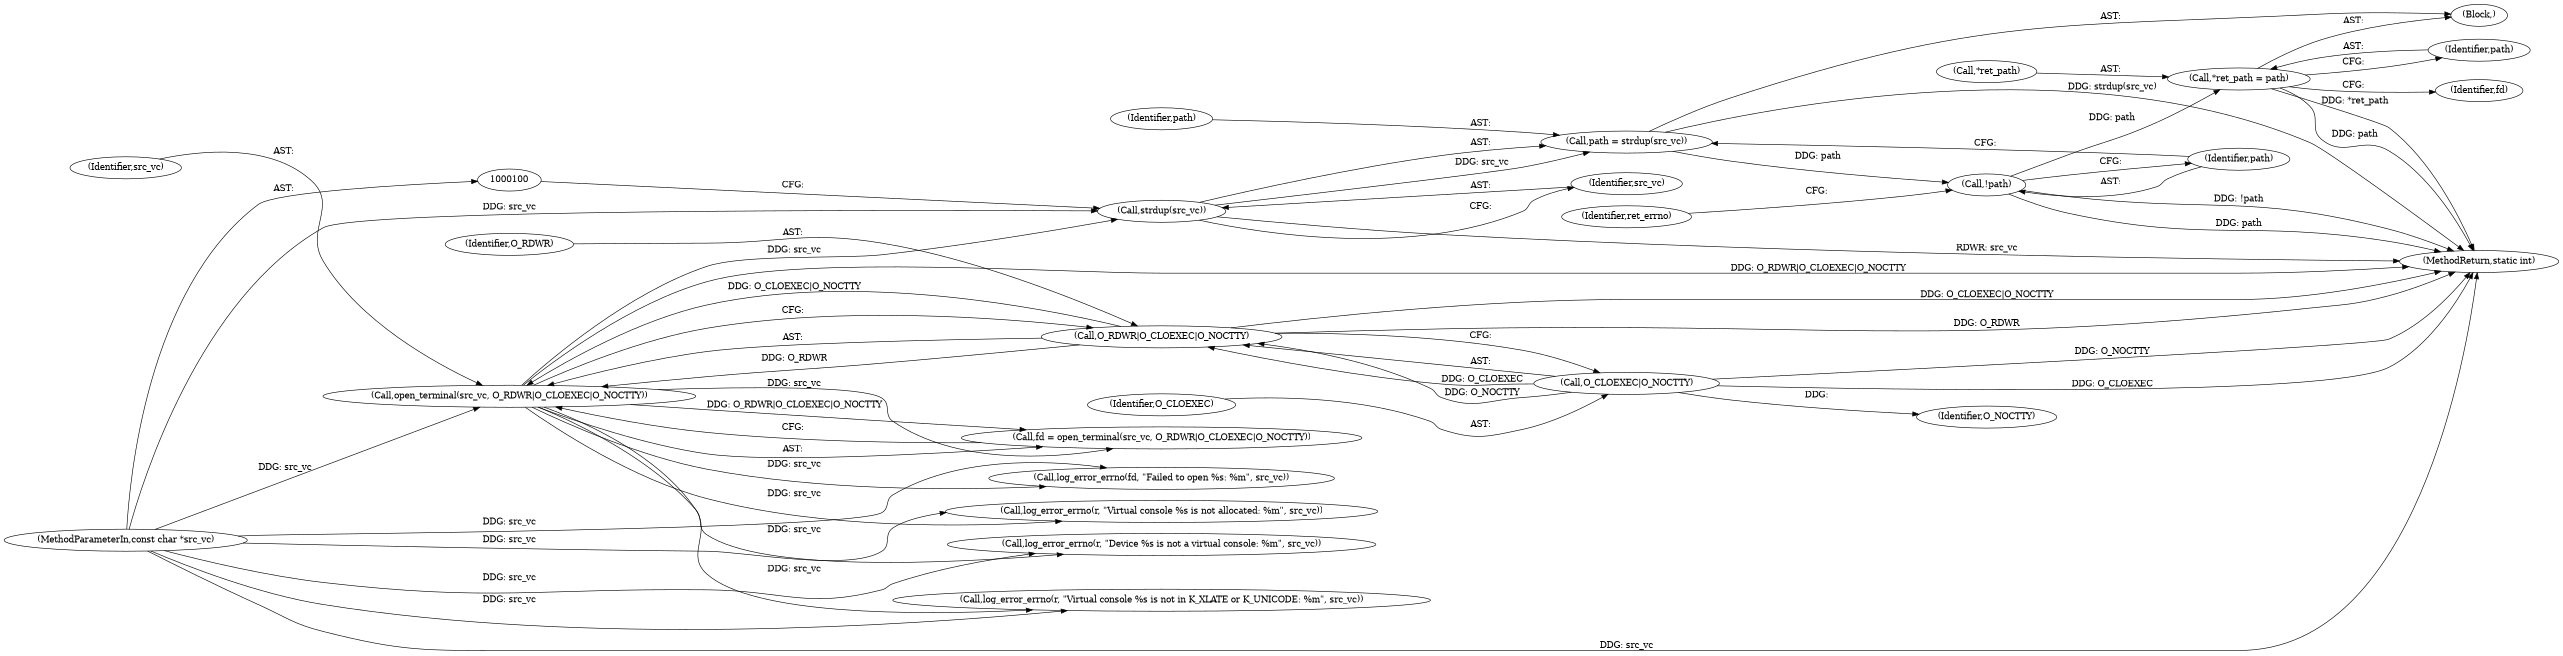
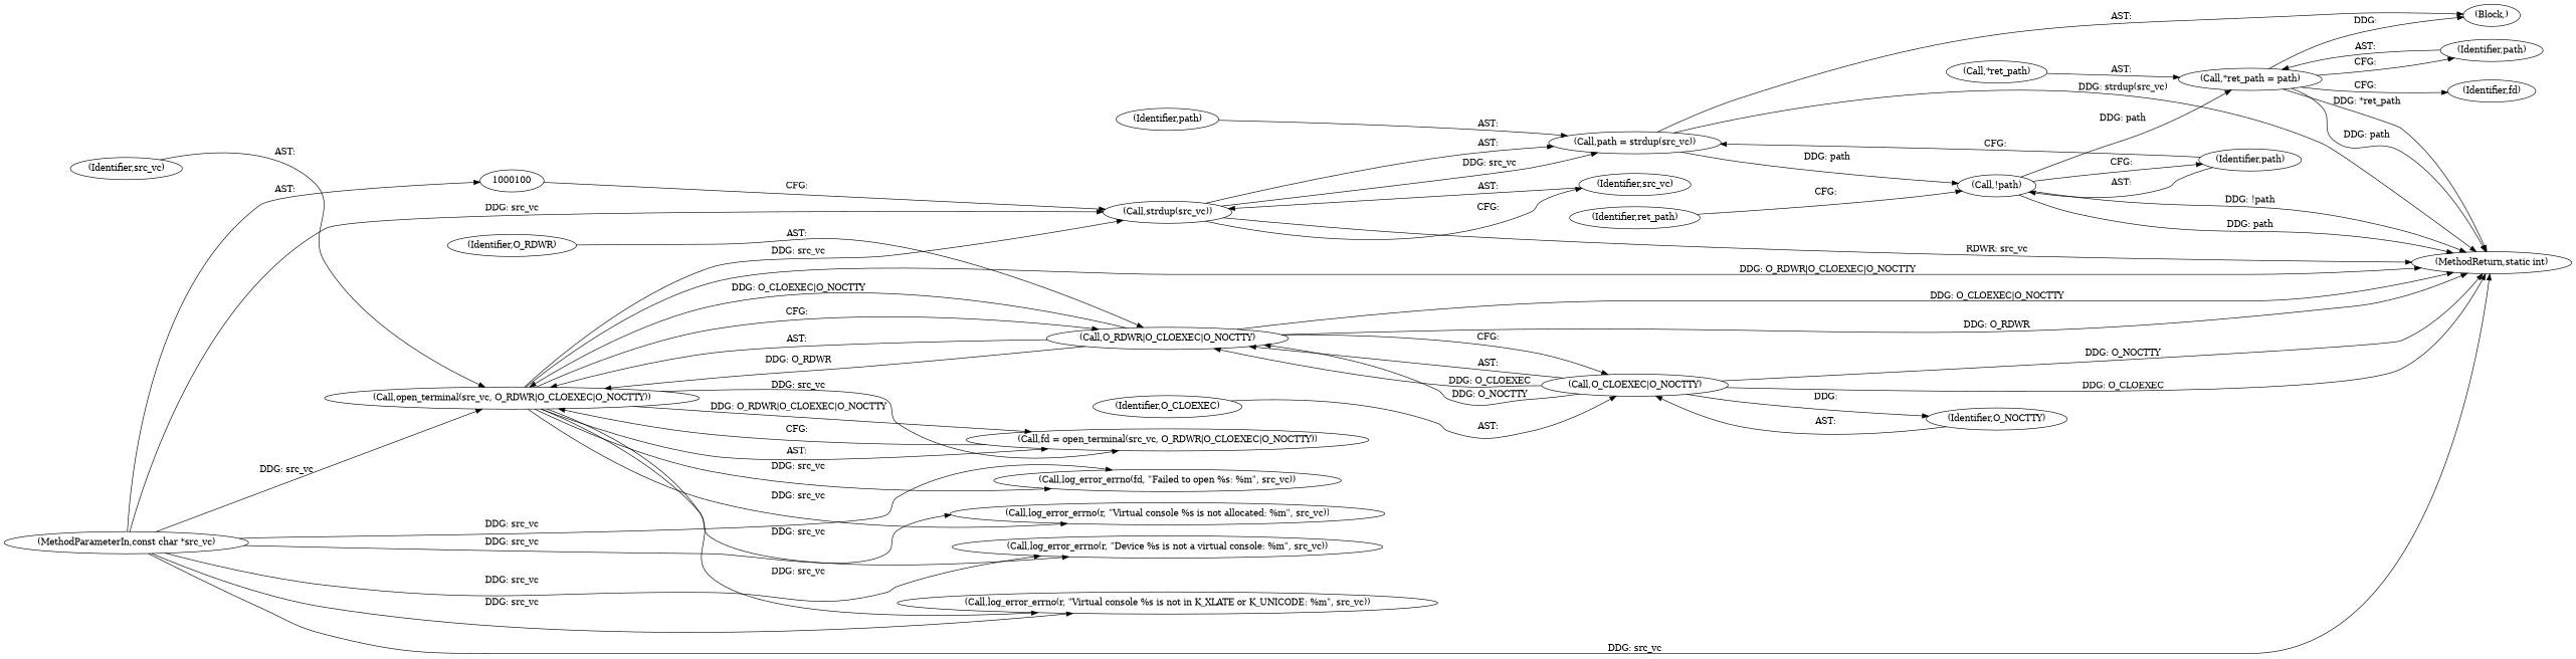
  digraph {
    rankdir=LR
    n1 [label="(Call,path = strdup(src_vc))"]
    n2 [label="(Call,!path)"]
    n3 [label="(MethodReturn,static int)"]
    n4 [label="(Block,)"]
    n5 [label="(Call,strdup(src_vc))"]
    n6 [label="(Identifier,src_vc)"]
    n7 [label="(Call,*ret_path = path)"]
    n8 [label="(Identifier,path)"]
    n9 [label="(Call,open_terminal(src_vc, O_RDWR|O_CLOEXEC|O_NOCTTY))"]
    n10 [label="(Call,O_RDWR|O_CLOEXEC|O_NOCTTY)"]
    n11 [label="(Call,log_error_errno(r, \"Virtual console %s is not allocated: %m\", src_vc))"]
    n12 [label="(Call,log_error_errno(r, \"Virtual console %s is not in K_XLATE or K_UNICODE: %m\", src_vc))"]
    n13 [label="(Call,log_error_errno(fd, \"Failed to open %s: %m\", src_vc))"]
    n14 [label="(Call,log_error_errno(r, \"Device %s is not a virtual console: %m\", src_vc))"]
    n15 [label="(Call,fd = open_terminal(src_vc, O_RDWR|O_CLOEXEC|O_NOCTTY))"]
    n16 [label="(Call,O_CLOEXEC|O_NOCTTY)"]
    n17 [label="(MethodParameterIn,const char *src_vc)"]
    1000100
    n19 [label="(Identifier,O_NOCTTY)"]
    n20 [label="(Identifier,path)"]
    n21 [label="(Identifier,fd)"]
    n22 [label="(Identifier,O_CLOEXEC)"]
    n23 [label="(Call,*ret_path)"]
    n24 [label="(Identifier,src_vc)"]
    n25 [label="(Identifier,O_RDWR)"]
-   n26 [label="(Identifier,ret_errno)"]
+   n26 [label="(Identifier,ret_path)"]
    n27 [label="(Identifier,path)"]
    n1 -> n2 [label="DDG: path"]
    n1 -> n3 [label="DDG: strdup(src_vc)"]
    n1 -> n4 [label="AST: "]
    n2 -> n3 [label="DDG: path"]
    n2 -> n3 [label="DDG: !path"]
    n2 -> n7 [label="DDG: path"]
    n2 -> n8 [label="CFG: "]
    n5 -> n1 [label="AST: "]
    n5 -> n1 [label="DDG: src_vc"]
    n5 -> n3 [label="RDWR: src_vc"]
    n5 -> n6 [label="CFG: "]
    n6 -> n5 [label="AST: "]
    n7 -> n3 [label="DDG: *ret_path"]
    n7 -> n3 [label="DDG: path"]
-   n7 -> n4 [label="AST: "]
+   n7 -> n4 [label="DDG: "]
    n7 -> n20 [label="CFG: "]
    n7 -> n21 [label="CFG: "]
    n8 -> n1 [label="CFG: "]
    n8 -> n2 [label="AST: "]
    n9 -> n3 [label="DDG: O_RDWR|O_CLOEXEC|O_NOCTTY"]
    n9 -> n5 [label="DDG: src_vc"]
    n9 -> n10 [label="CFG: "]
    n9 -> n11 [label="DDG: src_vc"]
    n9 -> n12 [label="DDG: src_vc"]
    n9 -> n13 [label="DDG: src_vc"]
    n9 -> n14 [label="DDG: src_vc"]
    n9 -> n15 [label="AST: "]
    n9 -> n15 [label="DDG: src_vc"]
    n9 -> n15 [label="DDG: O_RDWR|O_CLOEXEC|O_NOCTTY"]
    n10 -> n3 [label="DDG: O_CLOEXEC|O_NOCTTY"]
    n10 -> n3 [label="DDG: O_RDWR"]
    n10 -> n9 [label="AST: "]
    n10 -> n9 [label="DDG: O_RDWR"]
    n10 -> n9 [label="DDG: O_CLOEXEC|O_NOCTTY"]
    n10 -> n16 [label="CFG: "]
    n15 -> n9 [label="CFG: "]
    n16 -> n3 [label="DDG: O_CLOEXEC"]
    n16 -> n3 [label="DDG: O_NOCTTY"]
    n16 -> n10 [label="AST: "]
    n16 -> n10 [label="DDG: O_CLOEXEC"]
    n16 -> n10 [label="DDG: O_NOCTTY"]
    n16 -> n19 [label="DDG: "]
    n17 -> n3 [label="DDG: src_vc"]
    n17 -> n5 [label="DDG: src_vc"]
    n17 -> n9 [label="DDG: src_vc"]
    n17 -> n11 [label="DDG: src_vc"]
    n17 -> n12 [label="DDG: src_vc"]
    n17 -> n13 [label="DDG: src_vc"]
    n17 -> n14 [label="DDG: src_vc"]
    n17 -> 1000100 [label="AST: "]
    1000100 -> n5 [label="CFG: "]
+   n19 -> n16 [label="AST: "]
    n20 -> n7 [label="AST: "]
    n22 -> n16 [label="AST: "]
    n23 -> n7 [label="AST: "]
    n24 -> n9 [label="AST: "]
    n25 -> n10 [label="AST: "]
    n26 -> n2 [label="CFG: "]
    n27 -> n1 [label="AST: "]
  }
